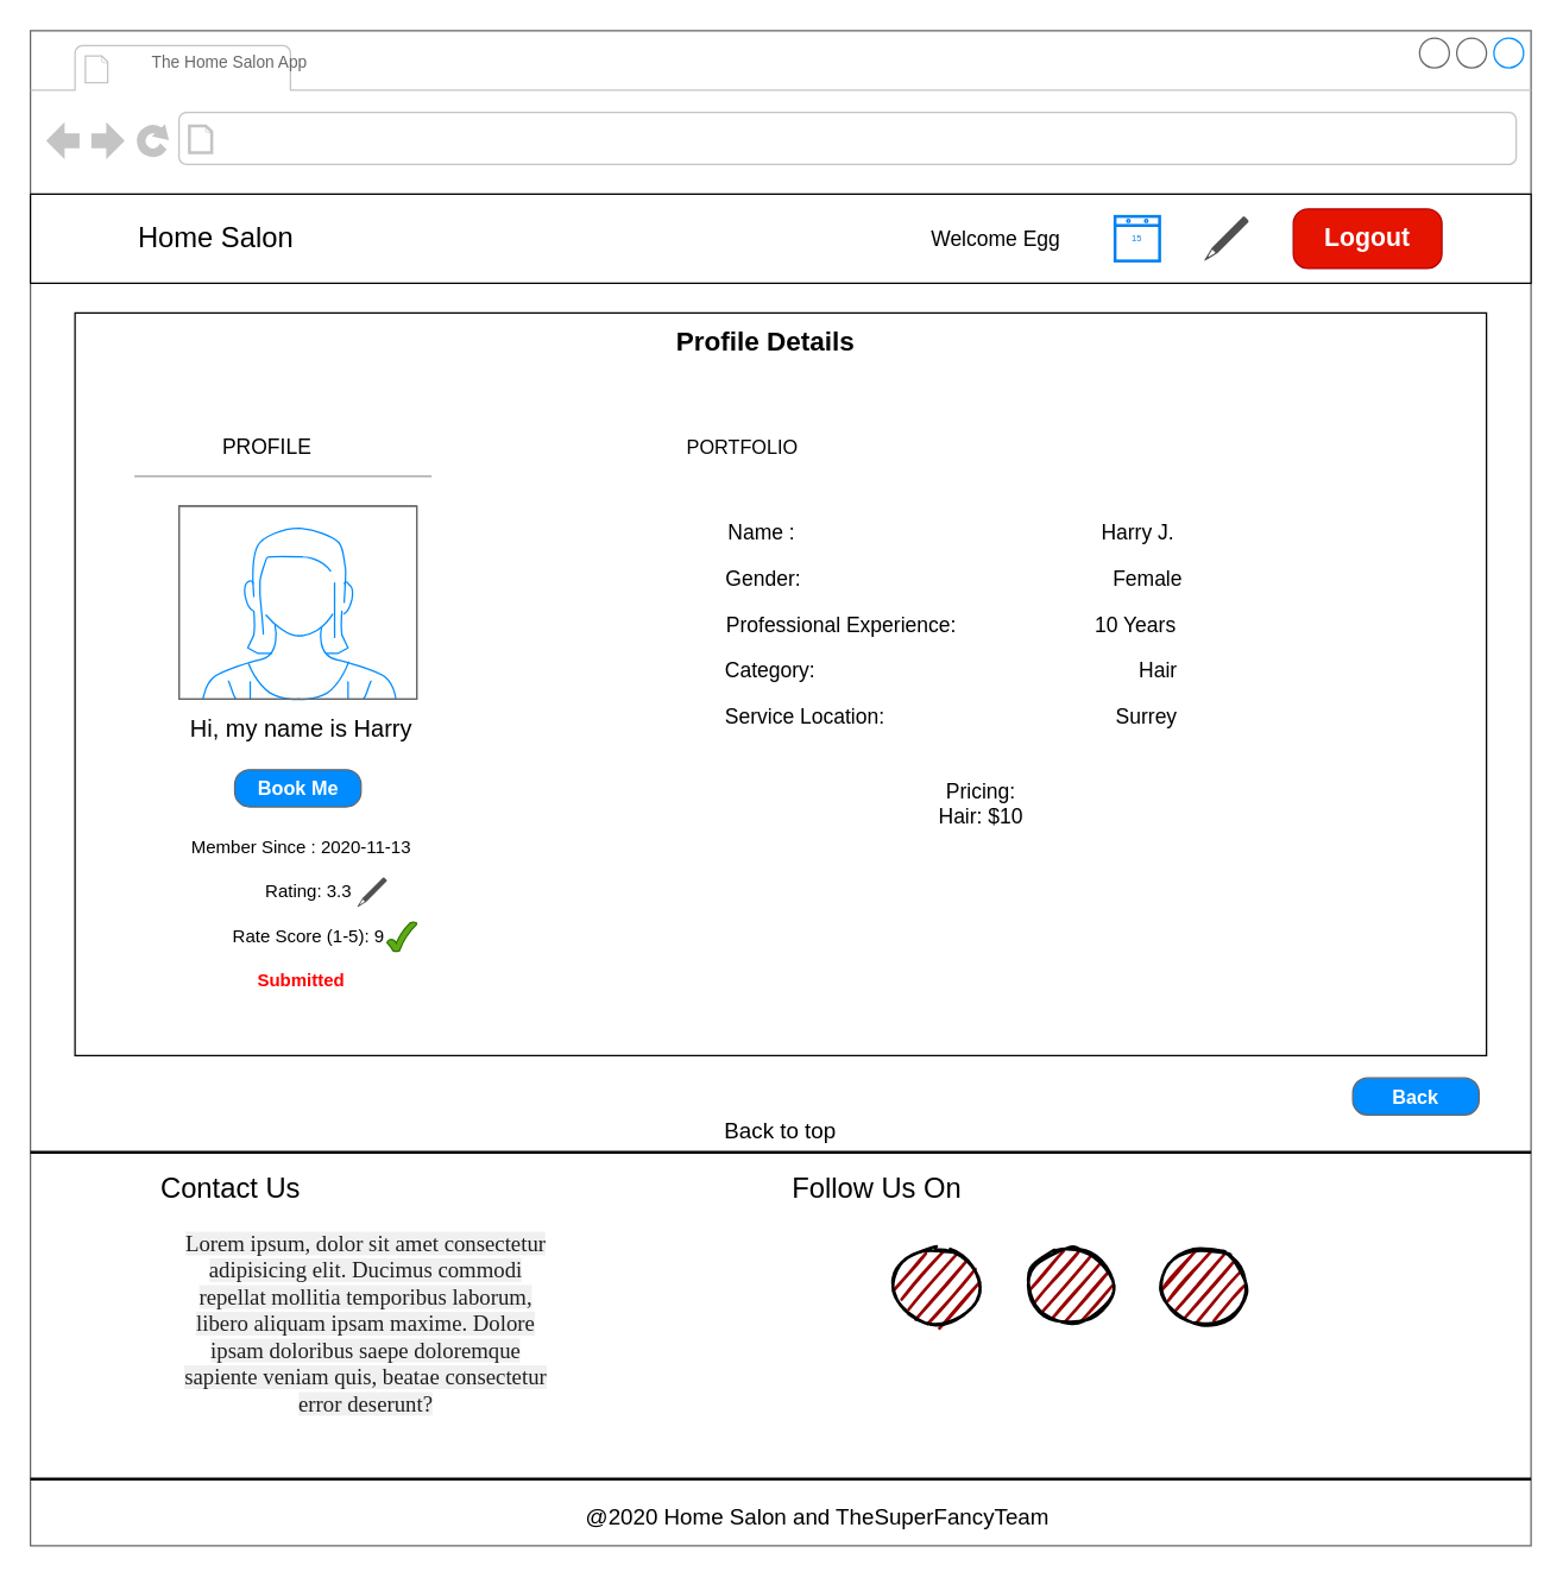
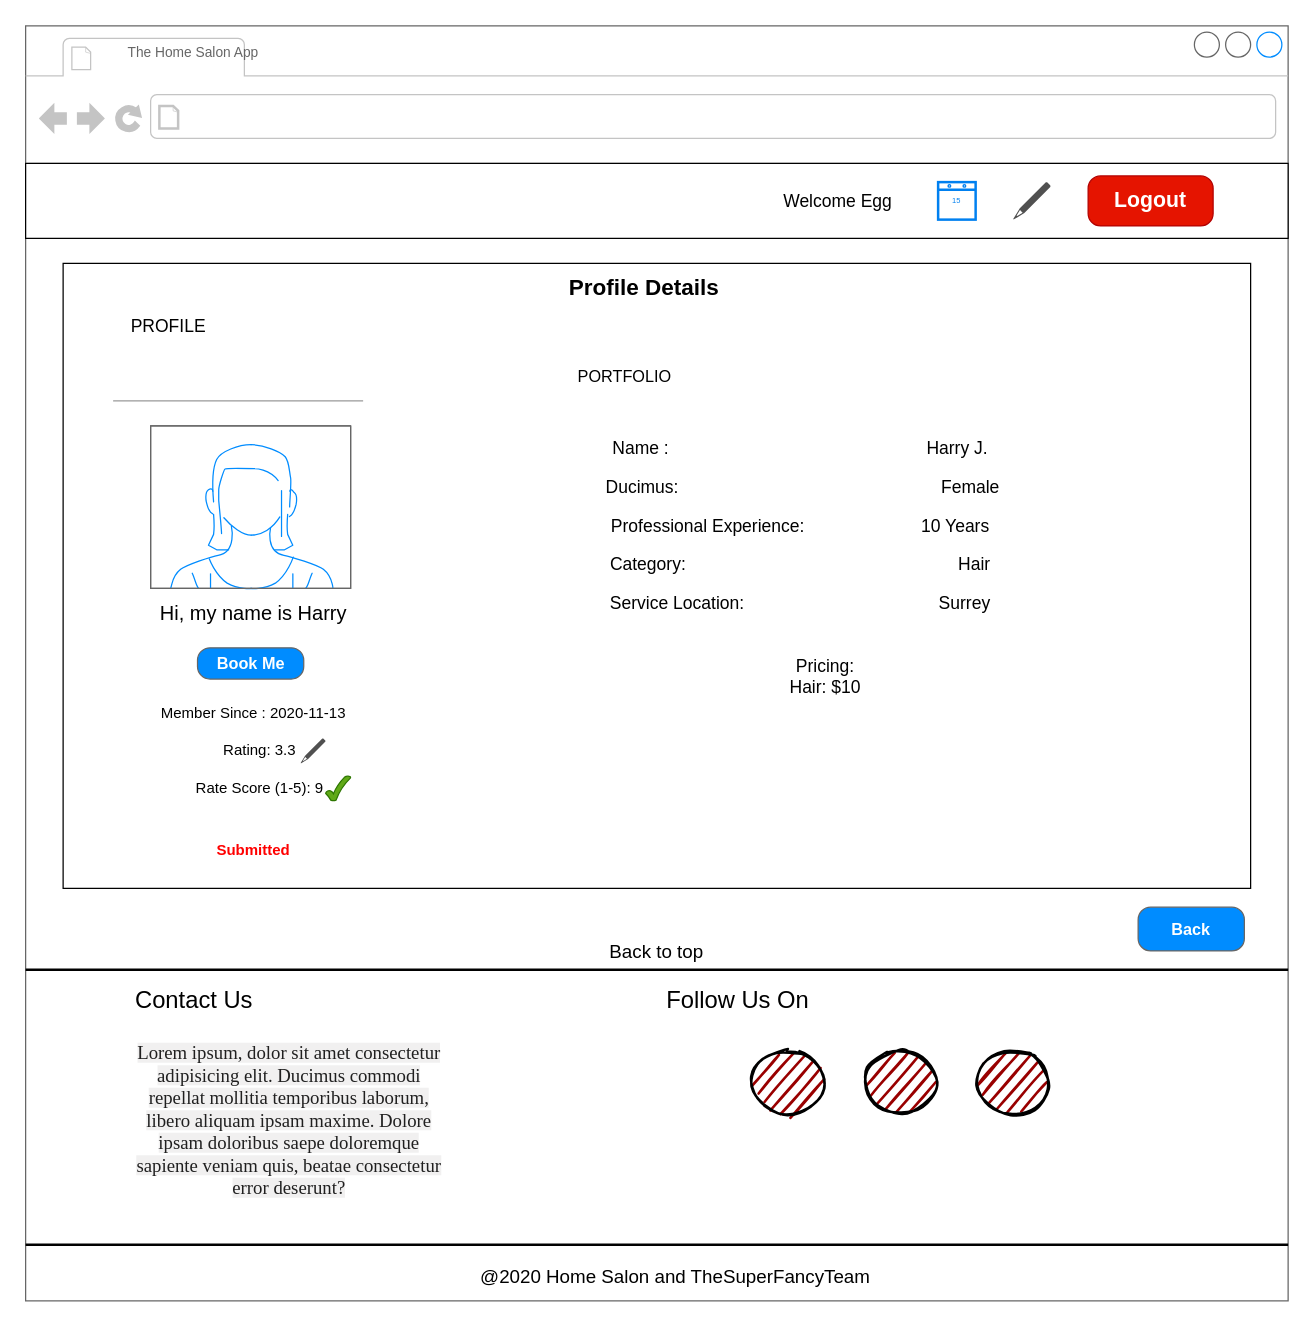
  <mxCell id="0" />
  <mxCell id="1" parent="0" />
  <mxCell id="2" value="" style="strokeWidth=1;shadow=0;dashed=0;align=center;html=1;shape=mxgraph.mockup.containers.browserWindow;rSize=0;strokeColor=#666666;strokeColor2=#008cff;strokeColor3=#c4c4c4;mainText=,;recursiveResize=0;" parent="1" vertex="1"><mxGeometry x="20" y="20" width="1010" height="1020" as="geometry" /></mxCell>
  <mxCell id="3" value="&lt;font style=&quot;font-size: 11px&quot;&gt;The Home Salon App&lt;/font&gt;" style="strokeWidth=1;shadow=0;dashed=0;align=center;html=1;shape=mxgraph.mockup.containers.anchor;fontSize=17;fontColor=#666666;align=left;" parent="2" vertex="1"><mxGeometry x="80" y="7" width="110" height="26" as="geometry" /></mxCell>
  <mxCell id="4" value="" style="strokeWidth=1;shadow=0;dashed=0;align=center;html=1;shape=mxgraph.mockup.containers.anchor;rSize=0;fontSize=17;fontColor=#666666;align=left;" parent="2" vertex="1"><mxGeometry x="130" y="60" width="250" height="26" as="geometry" /></mxCell>
  <mxCell id="5" value="" style="rounded=0;whiteSpace=wrap;html=1;" parent="2" vertex="1"><mxGeometry y="110" width="1010" height="60" as="geometry" /></mxCell>
- <mxCell id="6" value="&lt;font style=&quot;font-size: 19px&quot;&gt;Home Salon&lt;/font&gt;" style="text;html=1;strokeColor=none;fillColor=none;align=center;verticalAlign=middle;whiteSpace=wrap;rounded=0;" parent="2" vertex="1"><mxGeometry x="50" y="130" width="150" height="20" as="geometry" /></mxCell>
  <mxCell id="7" value="&lt;font style=&quot;font-size: 14px&quot;&gt;Welcome Egg&lt;/font&gt;" style="text;html=1;strokeColor=none;fillColor=none;align=center;verticalAlign=middle;whiteSpace=wrap;rounded=0;" parent="2" vertex="1"><mxGeometry x="600" y="130" width="100" height="20" as="geometry" /></mxCell>
  <mxCell id="8" value="" style="html=1;verticalLabelPosition=bottom;align=center;labelBackgroundColor=#ffffff;verticalAlign=top;strokeWidth=2;strokeColor=#0080F0;shadow=0;dashed=0;shape=mxgraph.ios7.icons.calendar;" parent="2" vertex="1"><mxGeometry x="730" y="125" width="30" height="30" as="geometry" /></mxCell>
  <mxCell id="9" value="" style="pointerEvents=1;shadow=0;dashed=0;html=1;strokeColor=none;fillColor=#505050;labelPosition=center;verticalLabelPosition=bottom;verticalAlign=top;outlineConnect=0;align=center;shape=mxgraph.office.concepts.writing_pencil;" parent="2" vertex="1"><mxGeometry x="790" y="125" width="30" height="30" as="geometry" /></mxCell>
  <mxCell id="10" value="Logout" style="strokeWidth=1;shadow=0;dashed=0;align=center;html=1;shape=mxgraph.mockup.buttons.button;strokeColor=#B20000;mainText=;buttonStyle=round;fontSize=17;fontStyle=1;fillColor=#e51400;whiteSpace=wrap;fontColor=#ffffff;" parent="2" vertex="1"><mxGeometry x="850" y="120" width="100" height="40" as="geometry" /></mxCell>
  <mxCell id="11" value="&lt;font style=&quot;font-size: 18px&quot;&gt;&lt;b&gt;Profile Details&lt;/b&gt;&lt;/font&gt;" style="text;html=1;strokeColor=none;fillColor=none;align=center;verticalAlign=middle;whiteSpace=wrap;rounded=0;" parent="2" vertex="1"><mxGeometry x="400" y="200" width="190" height="20" as="geometry" /></mxCell>
  <mxCell id="12" value="&lt;font style=&quot;font-size: 15px&quot;&gt;Back to top&lt;/font&gt;" style="text;html=1;strokeColor=none;fillColor=none;align=center;verticalAlign=middle;whiteSpace=wrap;rounded=0;" parent="2" vertex="1"><mxGeometry x="430" y="730" width="150" height="20" as="geometry" /></mxCell>
  <mxCell id="13" value="" style="line;strokeWidth=2;html=1;" parent="2" vertex="1"><mxGeometry y="750" width="1010" height="10" as="geometry" /></mxCell>
  <mxCell id="14" value="" style="line;strokeWidth=2;html=1;" parent="2" vertex="1"><mxGeometry y="970" width="1010" height="10" as="geometry" /></mxCell>
- <mxCell id="15" value="&lt;font style=&quot;font-size: 15px&quot;&gt;@2020 Home Salon and TheSuperFancyTeam&lt;/font&gt;" style="text;html=1;strokeColor=none;fillColor=none;align=center;verticalAlign=middle;whiteSpace=wrap;rounded=0;" parent="2" vertex="1"><mxGeometry x="310" y="990" width="440" height="20" as="geometry" /></mxCell>
+ <mxCell id="15" value="&lt;font style=&quot;font-size: 15px&quot;&gt;@2020 Home Salon and TheSuperFancyTeam&lt;/font&gt;" style="text;html=1;strokeColor=none;fillColor=none;align=center;verticalAlign=middle;whiteSpace=wrap;rounded=0;" parent="2" vertex="1"><mxGeometry x="300" y="990" width="440" height="20" as="geometry" /></mxCell>
  <mxCell id="16" value="&lt;font style=&quot;font-size: 19px&quot;&gt;Contact Us&lt;/font&gt;" style="text;html=1;strokeColor=none;fillColor=none;align=center;verticalAlign=middle;whiteSpace=wrap;rounded=0;" parent="2" vertex="1"><mxGeometry x="60" y="770" width="150" height="20" as="geometry" /></mxCell>
- <mxCell id="17" value="&lt;span style=&quot;color: rgba(0 , 0 , 0 , 0.87) ; font-family: &amp;#34;playfair display&amp;#34; , serif ; font-size: 15px ; text-align: left ; background-color: rgba(241 , 240 , 240 , 0.98)&quot;&gt;Lorem ipsum, dolor sit amet consectetur adipisicing elit. Ducimus commodi repellat mollitia temporibus laborum, libero aliquam ipsam maxime. Dolore ipsam doloribus saepe doloremque sapiente veniam quis, beatae consectetur error deserunt?&lt;/span&gt;" style="text;html=1;strokeColor=none;fillColor=none;align=center;verticalAlign=middle;whiteSpace=wrap;rounded=0;" parent="2" vertex="1"><mxGeometry x="96.25" y="805" width="260" height="130" as="geometry" /></mxCell>
+ <mxCell id="17" value="&lt;span style=&quot;color: rgba(0 , 0 , 0 , 0.87) ; font-family: &amp;#34;playfair display&amp;#34; , serif ; font-size: 15px ; text-align: left ; background-color: rgba(241 , 240 , 240 , 0.98)&quot;&gt;Lorem ipsum, dolor sit amet consectetur adipisicing elit. Ducimus commodi repellat mollitia temporibus laborum, libero aliquam ipsam maxime. Dolore ipsam doloribus saepe doloremque sapiente veniam quis, beatae consectetur error deserunt?&lt;/span&gt;" style="text;html=1;strokeColor=none;fillColor=none;align=center;verticalAlign=middle;whiteSpace=wrap;rounded=0;" parent="2" vertex="1"><mxGeometry x="81.25" y="810" width="260" height="130" as="geometry" /></mxCell>
  <mxCell id="18" value="&lt;font style=&quot;font-size: 19px&quot;&gt;Follow Us On&lt;/font&gt;" style="text;html=1;strokeColor=none;fillColor=none;align=center;verticalAlign=middle;whiteSpace=wrap;rounded=0;" parent="2" vertex="1"><mxGeometry x="495" y="770" width="150" height="20" as="geometry" /></mxCell>
  <mxCell id="19" value="" style="ellipse;whiteSpace=wrap;html=1;strokeWidth=2;fillWeight=2;hachureGap=8;fillColor=#990000;fillStyle=dots;sketch=1;" parent="2" vertex="1"><mxGeometry x="580" y="820" width="60" height="50" as="geometry" /></mxCell>
  <mxCell id="20" value="" style="ellipse;whiteSpace=wrap;html=1;strokeWidth=2;fillWeight=2;hachureGap=8;fillColor=#990000;fillStyle=dots;sketch=1;" parent="2" vertex="1"><mxGeometry x="670" y="820" width="60" height="50" as="geometry" /></mxCell>
  <mxCell id="21" value="" style="ellipse;whiteSpace=wrap;html=1;strokeWidth=2;fillWeight=2;hachureGap=8;fillColor=#990000;fillStyle=dots;sketch=1;" parent="2" vertex="1"><mxGeometry x="760" y="820" width="60" height="50" as="geometry" /></mxCell>
  <mxCell id="22" value="" style="rounded=0;whiteSpace=wrap;html=1;fillColor=none;" vertex="1" parent="2"><mxGeometry x="30" y="190" width="950" height="500" as="geometry" /></mxCell>
- <mxCell id="23" value="&lt;font style=&quot;font-size: 14px&quot;&gt;PROFILE&lt;/font&gt;" style="text;html=1;strokeColor=none;fillColor=none;align=center;verticalAlign=middle;whiteSpace=wrap;rounded=0;" vertex="1" parent="2"><mxGeometry x="130" y="270" width="58.75" height="20" as="geometry" /></mxCell>
+ <mxCell id="23" value="&lt;font style=&quot;font-size: 14px&quot;&gt;PROFILE&lt;/font&gt;" style="text;html=1;strokeColor=none;fillColor=none;align=center;verticalAlign=middle;whiteSpace=wrap;rounded=0;" vertex="1" parent="2"><mxGeometry x="85" y="230" width="58.75" height="20" as="geometry" /></mxCell>
  <mxCell id="24" value="&lt;font style=&quot;font-size: 13px&quot;&gt;PORTFOLIO&lt;/font&gt;" style="text;html=1;strokeColor=none;fillColor=none;align=center;verticalAlign=middle;whiteSpace=wrap;rounded=0;" vertex="1" parent="2"><mxGeometry x="450" y="270" width="58.75" height="20" as="geometry" /></mxCell>
  <mxCell id="25" value="" style="verticalLabelPosition=bottom;shadow=0;dashed=0;align=center;html=1;verticalAlign=top;strokeWidth=1;shape=mxgraph.mockup.markup.line;strokeColor=#999999;fillColor=none;" vertex="1" parent="2"><mxGeometry x="70" y="290" width="200" height="20" as="geometry" /></mxCell>
  <mxCell id="26" value="" style="verticalLabelPosition=bottom;shadow=0;dashed=0;align=center;html=1;verticalAlign=top;strokeWidth=1;shape=mxgraph.mockup.containers.userFemale;strokeColor=#666666;strokeColor2=#008cff;fillColor=none;" vertex="1" parent="2"><mxGeometry x="100" y="320" width="160" height="130" as="geometry" /></mxCell>
  <mxCell id="27" value="&lt;font style=&quot;font-size: 16px&quot;&gt;Hi, my name is Harry&lt;/font&gt;" style="text;html=1;strokeColor=none;fillColor=none;align=center;verticalAlign=middle;whiteSpace=wrap;rounded=0;" vertex="1" parent="2"><mxGeometry x="100" y="450" width="165" height="40" as="geometry" /></mxCell>
  <mxCell id="28" value="&lt;font style=&quot;font-size: 13px&quot;&gt;Book Me&lt;/font&gt;" style="strokeWidth=1;shadow=0;dashed=0;align=center;html=1;shape=mxgraph.mockup.buttons.button;strokeColor=#666666;fontColor=#ffffff;mainText=;buttonStyle=round;fontSize=17;fontStyle=1;fillColor=#008cff;whiteSpace=wrap;" vertex="1" parent="2"><mxGeometry x="137.5" y="497.5" width="85" height="25" as="geometry" /></mxCell>
  <mxCell id="29" value="Member Since : 2020-11-13" style="text;html=1;strokeColor=none;fillColor=none;align=center;verticalAlign=middle;whiteSpace=wrap;rounded=0;" vertex="1" parent="2"><mxGeometry x="105" y="540" width="155" height="20" as="geometry" /></mxCell>
  <mxCell id="30" value="Rating: 3.3" style="text;html=1;strokeColor=none;fillColor=none;align=center;verticalAlign=middle;whiteSpace=wrap;rounded=0;" vertex="1" parent="2"><mxGeometry x="110" y="570" width="155" height="20" as="geometry" /></mxCell>
  <mxCell id="31" value="" style="pointerEvents=1;shadow=0;dashed=0;html=1;strokeColor=none;fillColor=#505050;labelPosition=center;verticalLabelPosition=bottom;verticalAlign=top;outlineConnect=0;align=center;shape=mxgraph.office.concepts.writing_pencil;" vertex="1" parent="2"><mxGeometry x="220" y="570" width="20" height="20" as="geometry" /></mxCell>
  <mxCell id="32" value="Rate Score (1-5): 9" style="text;html=1;strokeColor=none;fillColor=none;align=center;verticalAlign=middle;whiteSpace=wrap;rounded=0;" vertex="1" parent="2"><mxGeometry x="110" y="600" width="155" height="20" as="geometry" /></mxCell>
  <mxCell id="33" value="" style="verticalLabelPosition=bottom;verticalAlign=top;html=1;shape=mxgraph.basic.tick;fillColor=#60a917;strokeColor=#2D7600;fontColor=#ffffff;" vertex="1" parent="2"><mxGeometry x="240" y="600" width="20" height="20" as="geometry" /></mxCell>
- <mxCell id="34" value="&lt;b&gt;&lt;font color=&quot;#ff0000&quot;&gt;Submitted&lt;/font&gt;&lt;/b&gt;" style="text;html=1;strokeColor=none;fillColor=none;align=center;verticalAlign=middle;whiteSpace=wrap;rounded=0;" vertex="1" parent="2"><mxGeometry x="105" y="630" width="155" height="20" as="geometry" /></mxCell>
- <mxCell id="35" value="&lt;font style=&quot;font-size: 13px&quot;&gt;Back&lt;/font&gt;" style="strokeWidth=1;shadow=0;dashed=0;align=center;html=1;shape=mxgraph.mockup.buttons.button;strokeColor=#666666;fontColor=#ffffff;mainText=;buttonStyle=round;fontSize=17;fontStyle=1;fillColor=#008cff;whiteSpace=wrap;" vertex="1" parent="2"><mxGeometry x="890" y="705" width="85" height="25" as="geometry" /></mxCell>
- <mxCell id="36" value="&lt;font style=&quot;font-size: 14px&quot;&gt;Name :&amp;nbsp; &amp;nbsp; &amp;nbsp; &amp;nbsp; &amp;nbsp; &amp;nbsp; &amp;nbsp; &amp;nbsp; &amp;nbsp; &amp;nbsp; &amp;nbsp; &amp;nbsp; &amp;nbsp; &amp;nbsp; &amp;nbsp; &amp;nbsp; &amp;nbsp; &amp;nbsp; &amp;nbsp; &amp;nbsp; &amp;nbsp; &amp;nbsp; &amp;nbsp; &amp;nbsp; &amp;nbsp; &amp;nbsp; &amp;nbsp;Harry J.&lt;br&gt;&lt;/font&gt;&lt;br&gt;&lt;font style=&quot;font-size: 14px&quot;&gt;&amp;nbsp;Gender:&amp;nbsp; &amp;nbsp; &amp;nbsp; &amp;nbsp; &amp;nbsp; &amp;nbsp; &amp;nbsp; &amp;nbsp; &amp;nbsp; &amp;nbsp; &amp;nbsp; &amp;nbsp; &amp;nbsp; &amp;nbsp; &amp;nbsp; &amp;nbsp; &amp;nbsp; &amp;nbsp; &amp;nbsp; &amp;nbsp; &amp;nbsp; &amp;nbsp; &amp;nbsp; &amp;nbsp; &amp;nbsp; &amp;nbsp; &amp;nbsp; Female&lt;br&gt;&lt;/font&gt;&lt;br&gt;&lt;font style=&quot;font-size: 14px&quot;&gt;Professional Experience:&amp;nbsp; &amp;nbsp; &amp;nbsp; &amp;nbsp; &amp;nbsp; &amp;nbsp; &amp;nbsp; &amp;nbsp; &amp;nbsp; &amp;nbsp; &amp;nbsp; &amp;nbsp; 10 Years&lt;br&gt;&lt;/font&gt;&lt;br&gt;&lt;font style=&quot;font-size: 14px&quot;&gt;Category:&amp;nbsp; &amp;nbsp; &amp;nbsp; &amp;nbsp; &amp;nbsp; &amp;nbsp; &amp;nbsp; &amp;nbsp; &amp;nbsp; &amp;nbsp; &amp;nbsp; &amp;nbsp; &amp;nbsp; &amp;nbsp; &amp;nbsp; &amp;nbsp; &amp;nbsp; &amp;nbsp; &amp;nbsp; &amp;nbsp; &amp;nbsp; &amp;nbsp; &amp;nbsp; &amp;nbsp; &amp;nbsp; &amp;nbsp; &amp;nbsp; &amp;nbsp; Hair&lt;br&gt;&lt;/font&gt;&lt;br&gt;&lt;font style=&quot;font-size: 14px&quot;&gt;Service Location:&amp;nbsp; &amp;nbsp; &amp;nbsp; &amp;nbsp; &amp;nbsp; &amp;nbsp; &amp;nbsp; &amp;nbsp; &amp;nbsp; &amp;nbsp; &amp;nbsp; &amp;nbsp; &amp;nbsp; &amp;nbsp; &amp;nbsp; &amp;nbsp; &amp;nbsp; &amp;nbsp; &amp;nbsp; &amp;nbsp; Surrey&lt;/font&gt;" style="text;html=1;strokeColor=none;fillColor=none;align=center;verticalAlign=middle;whiteSpace=wrap;rounded=0;" vertex="1" parent="2"><mxGeometry x="390" y="290" width="460" height="220" as="geometry" /></mxCell>
+ <mxCell id="34" value="&lt;b&gt;&lt;font color=&quot;#ff0000&quot;&gt;Submitted&lt;/font&gt;&lt;/b&gt;" style="text;html=1;strokeColor=none;fillColor=none;align=center;verticalAlign=middle;whiteSpace=wrap;rounded=0;" vertex="1" parent="2"><mxGeometry x="105" y="650" width="155" height="20" as="geometry" /></mxCell>
+ <mxCell id="35" value="&lt;font style=&quot;font-size: 13px&quot;&gt;Back&lt;/font&gt;" style="strokeWidth=1;shadow=0;dashed=0;align=center;html=1;shape=mxgraph.mockup.buttons.button;strokeColor=#666666;fontColor=#ffffff;mainText=;buttonStyle=round;fontSize=17;fontStyle=1;fillColor=#008cff;whiteSpace=wrap;" vertex="1" parent="2"><mxGeometry x="890" y="705" width="85" height="35" as="geometry" /></mxCell>
+ <mxCell id="36" value="&lt;font style=&quot;font-size: 14px&quot;&gt;Name :&amp;nbsp; &amp;nbsp; &amp;nbsp; &amp;nbsp; &amp;nbsp; &amp;nbsp; &amp;nbsp; &amp;nbsp; &amp;nbsp; &amp;nbsp; &amp;nbsp; &amp;nbsp; &amp;nbsp; &amp;nbsp; &amp;nbsp; &amp;nbsp; &amp;nbsp; &amp;nbsp; &amp;nbsp; &amp;nbsp; &amp;nbsp; &amp;nbsp; &amp;nbsp; &amp;nbsp; &amp;nbsp; &amp;nbsp; &amp;nbsp;Harry J.&lt;br&gt;&lt;/font&gt;&lt;br&gt;&lt;font style=&quot;font-size: 14px&quot;&gt;&amp;nbsp;Ducimus:&amp;nbsp; &amp;nbsp; &amp;nbsp; &amp;nbsp; &amp;nbsp; &amp;nbsp; &amp;nbsp; &amp;nbsp; &amp;nbsp; &amp;nbsp; &amp;nbsp; &amp;nbsp; &amp;nbsp; &amp;nbsp; &amp;nbsp; &amp;nbsp; &amp;nbsp; &amp;nbsp; &amp;nbsp; &amp;nbsp; &amp;nbsp; &amp;nbsp; &amp;nbsp; &amp;nbsp; &amp;nbsp; &amp;nbsp; &amp;nbsp; Female&lt;br&gt;&lt;/font&gt;&lt;br&gt;&lt;font style=&quot;font-size: 14px&quot;&gt;Professional Experience:&amp;nbsp; &amp;nbsp; &amp;nbsp; &amp;nbsp; &amp;nbsp; &amp;nbsp; &amp;nbsp; &amp;nbsp; &amp;nbsp; &amp;nbsp; &amp;nbsp; &amp;nbsp; 10 Years&lt;br&gt;&lt;/font&gt;&lt;br&gt;&lt;font style=&quot;font-size: 14px&quot;&gt;Category:&amp;nbsp; &amp;nbsp; &amp;nbsp; &amp;nbsp; &amp;nbsp; &amp;nbsp; &amp;nbsp; &amp;nbsp; &amp;nbsp; &amp;nbsp; &amp;nbsp; &amp;nbsp; &amp;nbsp; &amp;nbsp; &amp;nbsp; &amp;nbsp; &amp;nbsp; &amp;nbsp; &amp;nbsp; &amp;nbsp; &amp;nbsp; &amp;nbsp; &amp;nbsp; &amp;nbsp; &amp;nbsp; &amp;nbsp; &amp;nbsp; &amp;nbsp; Hair&lt;br&gt;&lt;/font&gt;&lt;br&gt;&lt;font style=&quot;font-size: 14px&quot;&gt;Service Location:&amp;nbsp; &amp;nbsp; &amp;nbsp; &amp;nbsp; &amp;nbsp; &amp;nbsp; &amp;nbsp; &amp;nbsp; &amp;nbsp; &amp;nbsp; &amp;nbsp; &amp;nbsp; &amp;nbsp; &amp;nbsp; &amp;nbsp; &amp;nbsp; &amp;nbsp; &amp;nbsp; &amp;nbsp; &amp;nbsp; Surrey&lt;/font&gt;" style="text;html=1;strokeColor=none;fillColor=none;align=center;verticalAlign=middle;whiteSpace=wrap;rounded=0;" vertex="1" parent="2"><mxGeometry x="390" y="290" width="460" height="220" as="geometry" /></mxCell>
  <mxCell id="37" value="&lt;font style=&quot;font-size: 14px&quot;&gt;Pricing:&lt;br&gt;Hair: $10&lt;br&gt;&lt;/font&gt;" style="text;html=1;strokeColor=none;fillColor=none;align=center;verticalAlign=middle;whiteSpace=wrap;rounded=0;" vertex="1" parent="2"><mxGeometry x="580" y="500" width="120" height="40" as="geometry" /></mxCell>
